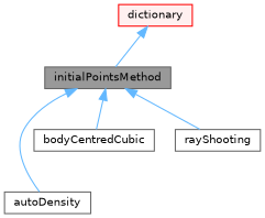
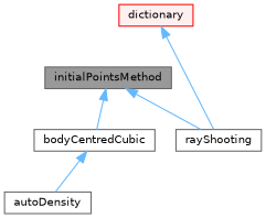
  digraph {
    node [color=gray40 fillcolor=white fontname=Helvetica fontsize=10 shape=box style=filled]
    edge [color=steelblue1 dir=back fontname=Helvetica fontsize=10 labelfontname=Helvetica labelfontsize=10 style=solid]
    n1 [fillcolor=grey60 fontcolor=black height=0.2 label=initialPointsMethod width=0.4]
    n2 [height=0.2 label=autoDensity width=0.4]
    n3 [height=0.2 label=bodyCentredCubic width=0.4]
    n4 [height=0.2 label=rayShooting width=0.4]
    n5 [color=red fillcolor="#FFF0F0" height=0.2 label=dictionary width=0.4]
-   n1 -> n2
+   n3 -> n2
    n1 -> n3
    n1 -> n4
-   n5 -> n1
+   n5 -> n4
  }
